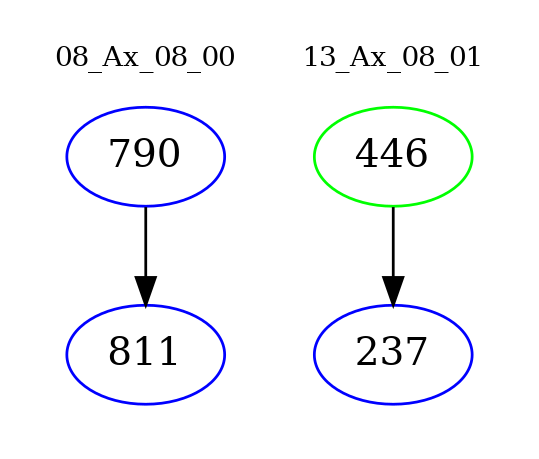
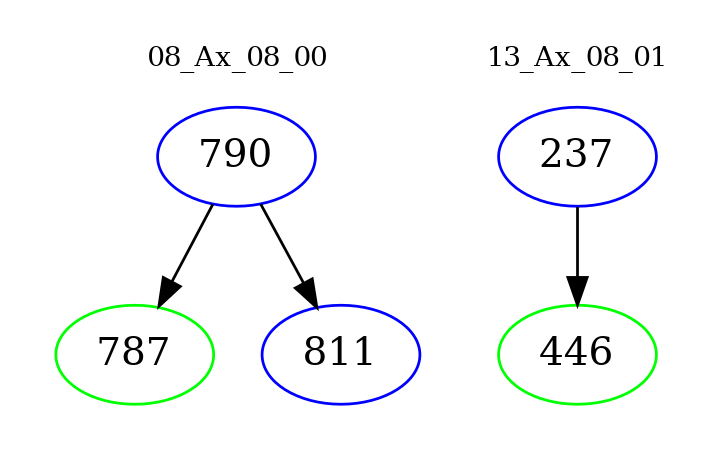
  digraph {
    node [color=blue]
    edge [color=black]
    n1 [label=790]
+   n2 [color=green label=787]
    n3 [label=811]
    n4 [label=237]
    n5 [color=green label=446]
    subgraph cluster_1 {
      color=white
      fontsize=10
      label="08_Ax_08_00"
      n1
+     n2
      n3
    }
    subgraph cluster_2 {
      color=white
      fontsize=10
      label="13_Ax_08_01"
      n4
      n5
    }
+   n1 -> n2
    n1 -> n3
-   n5 -> n4
+   n4 -> n5
  }
